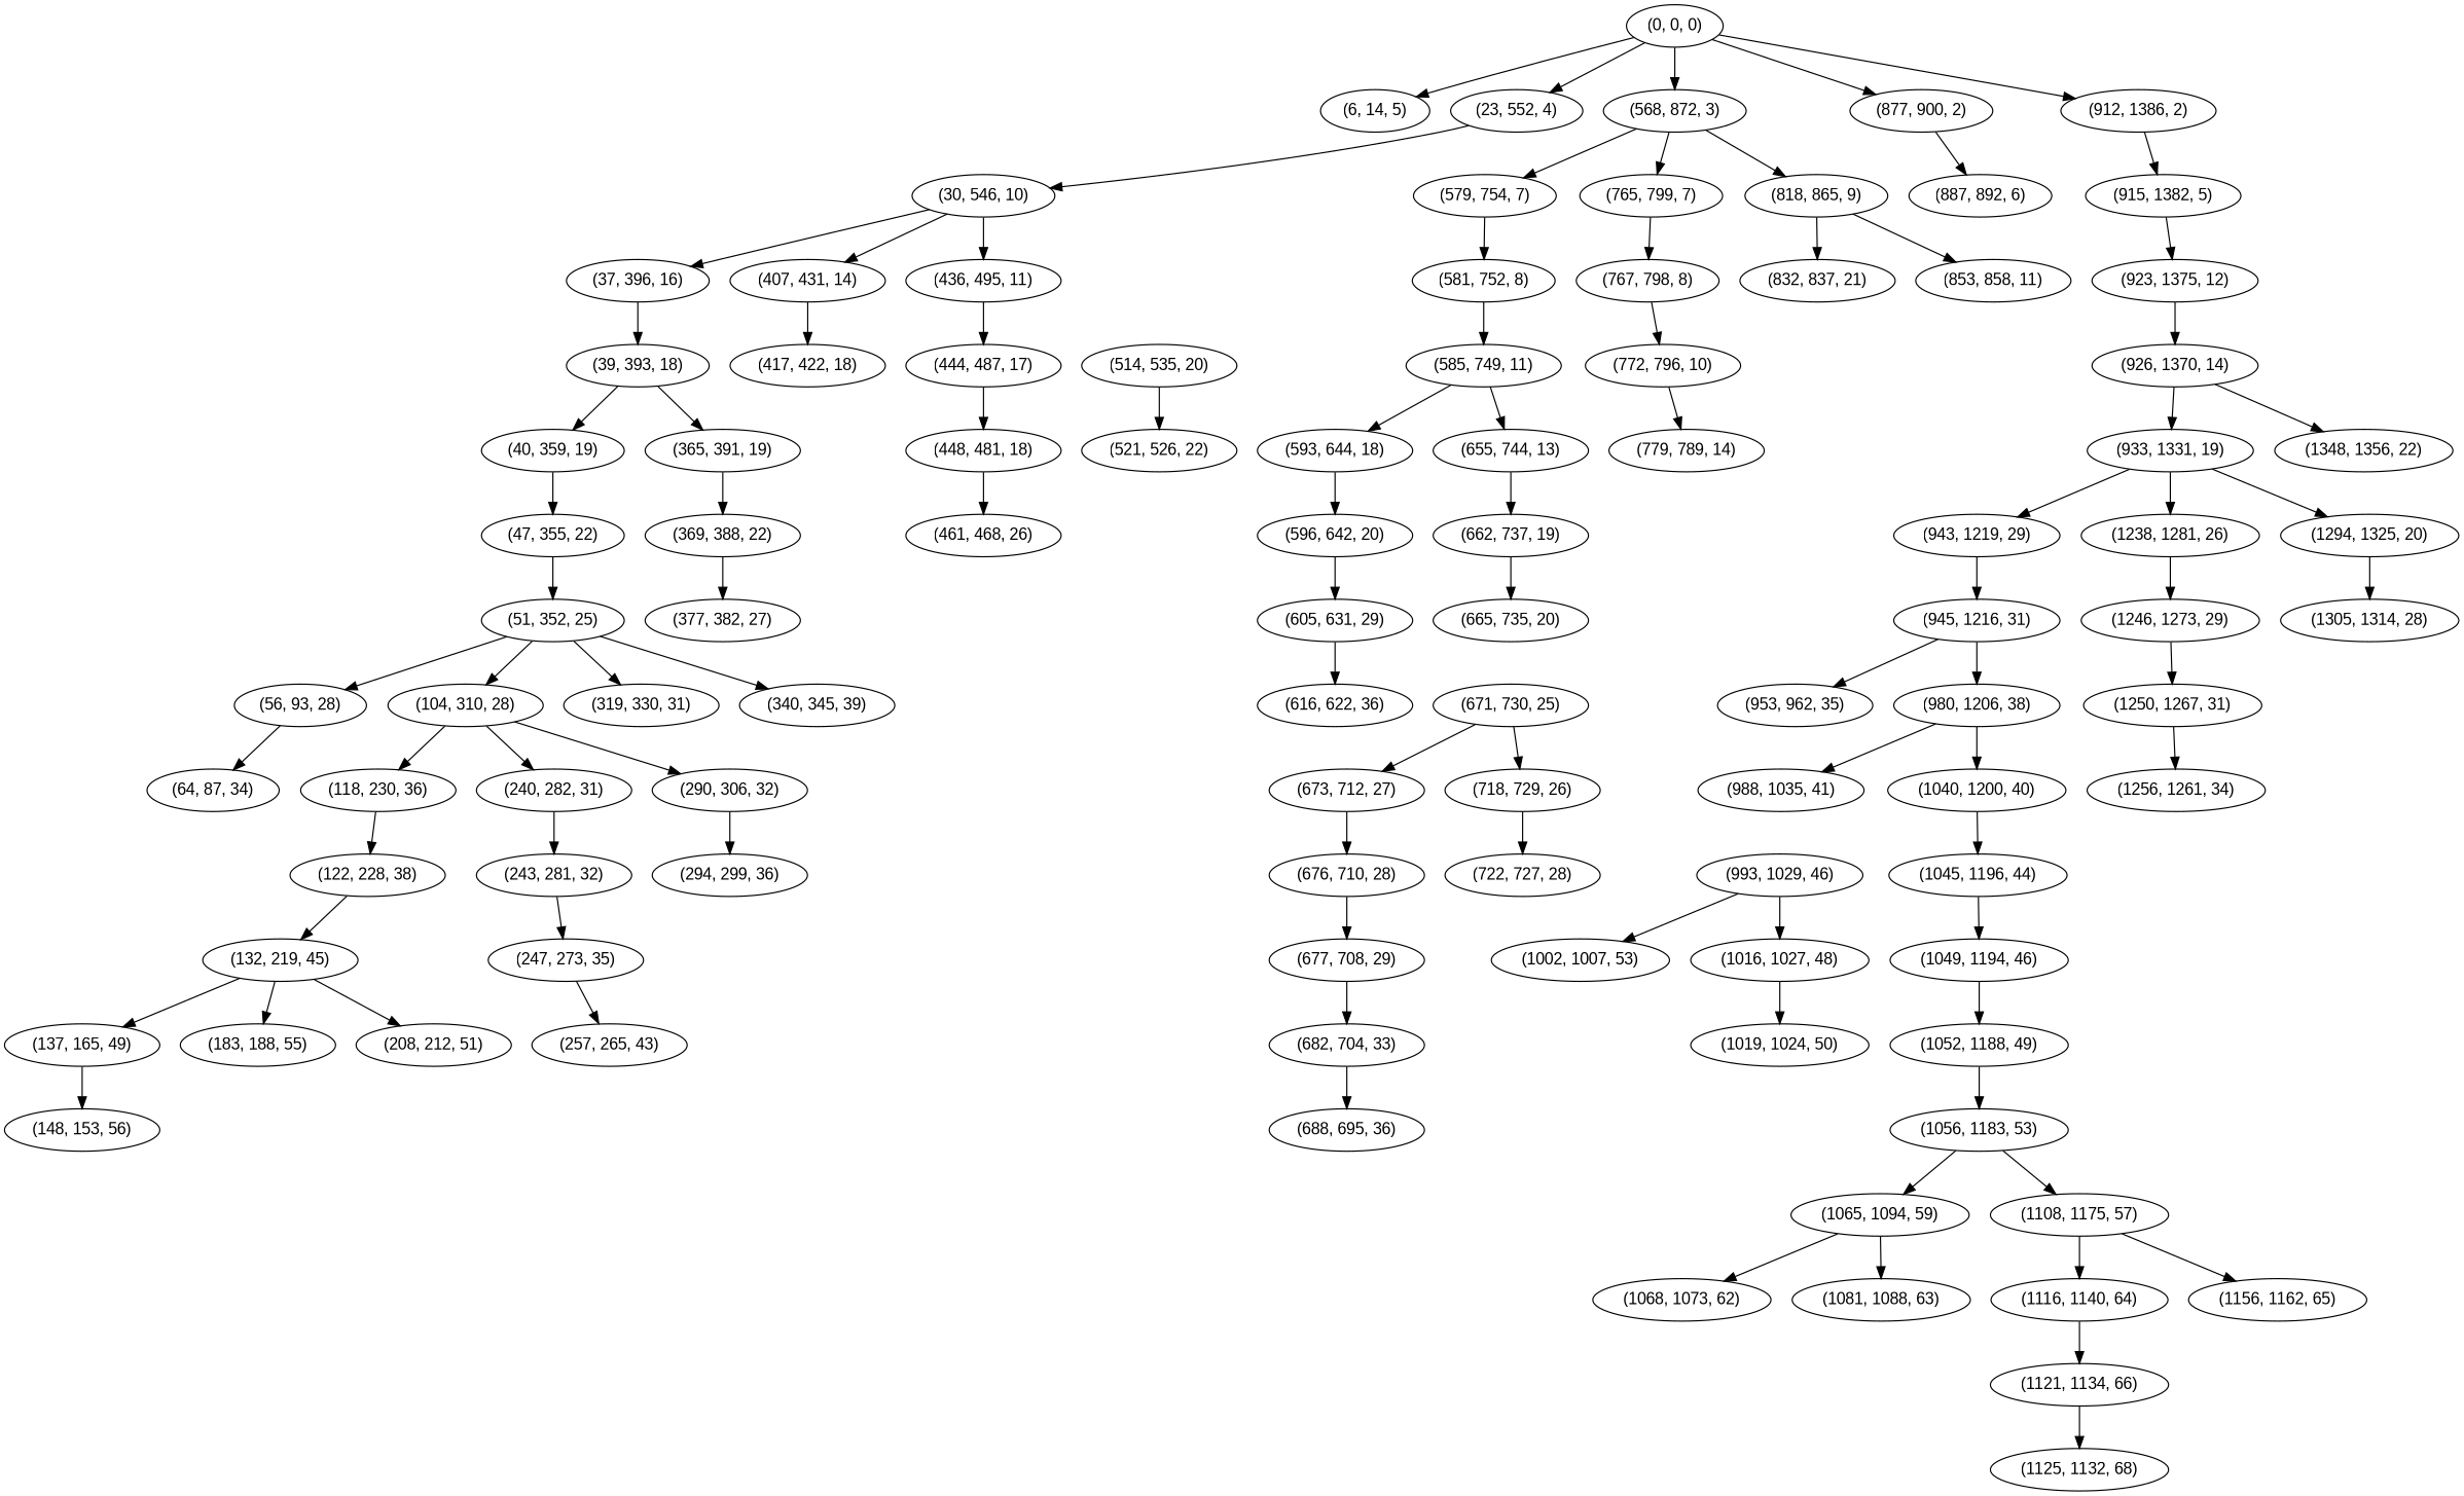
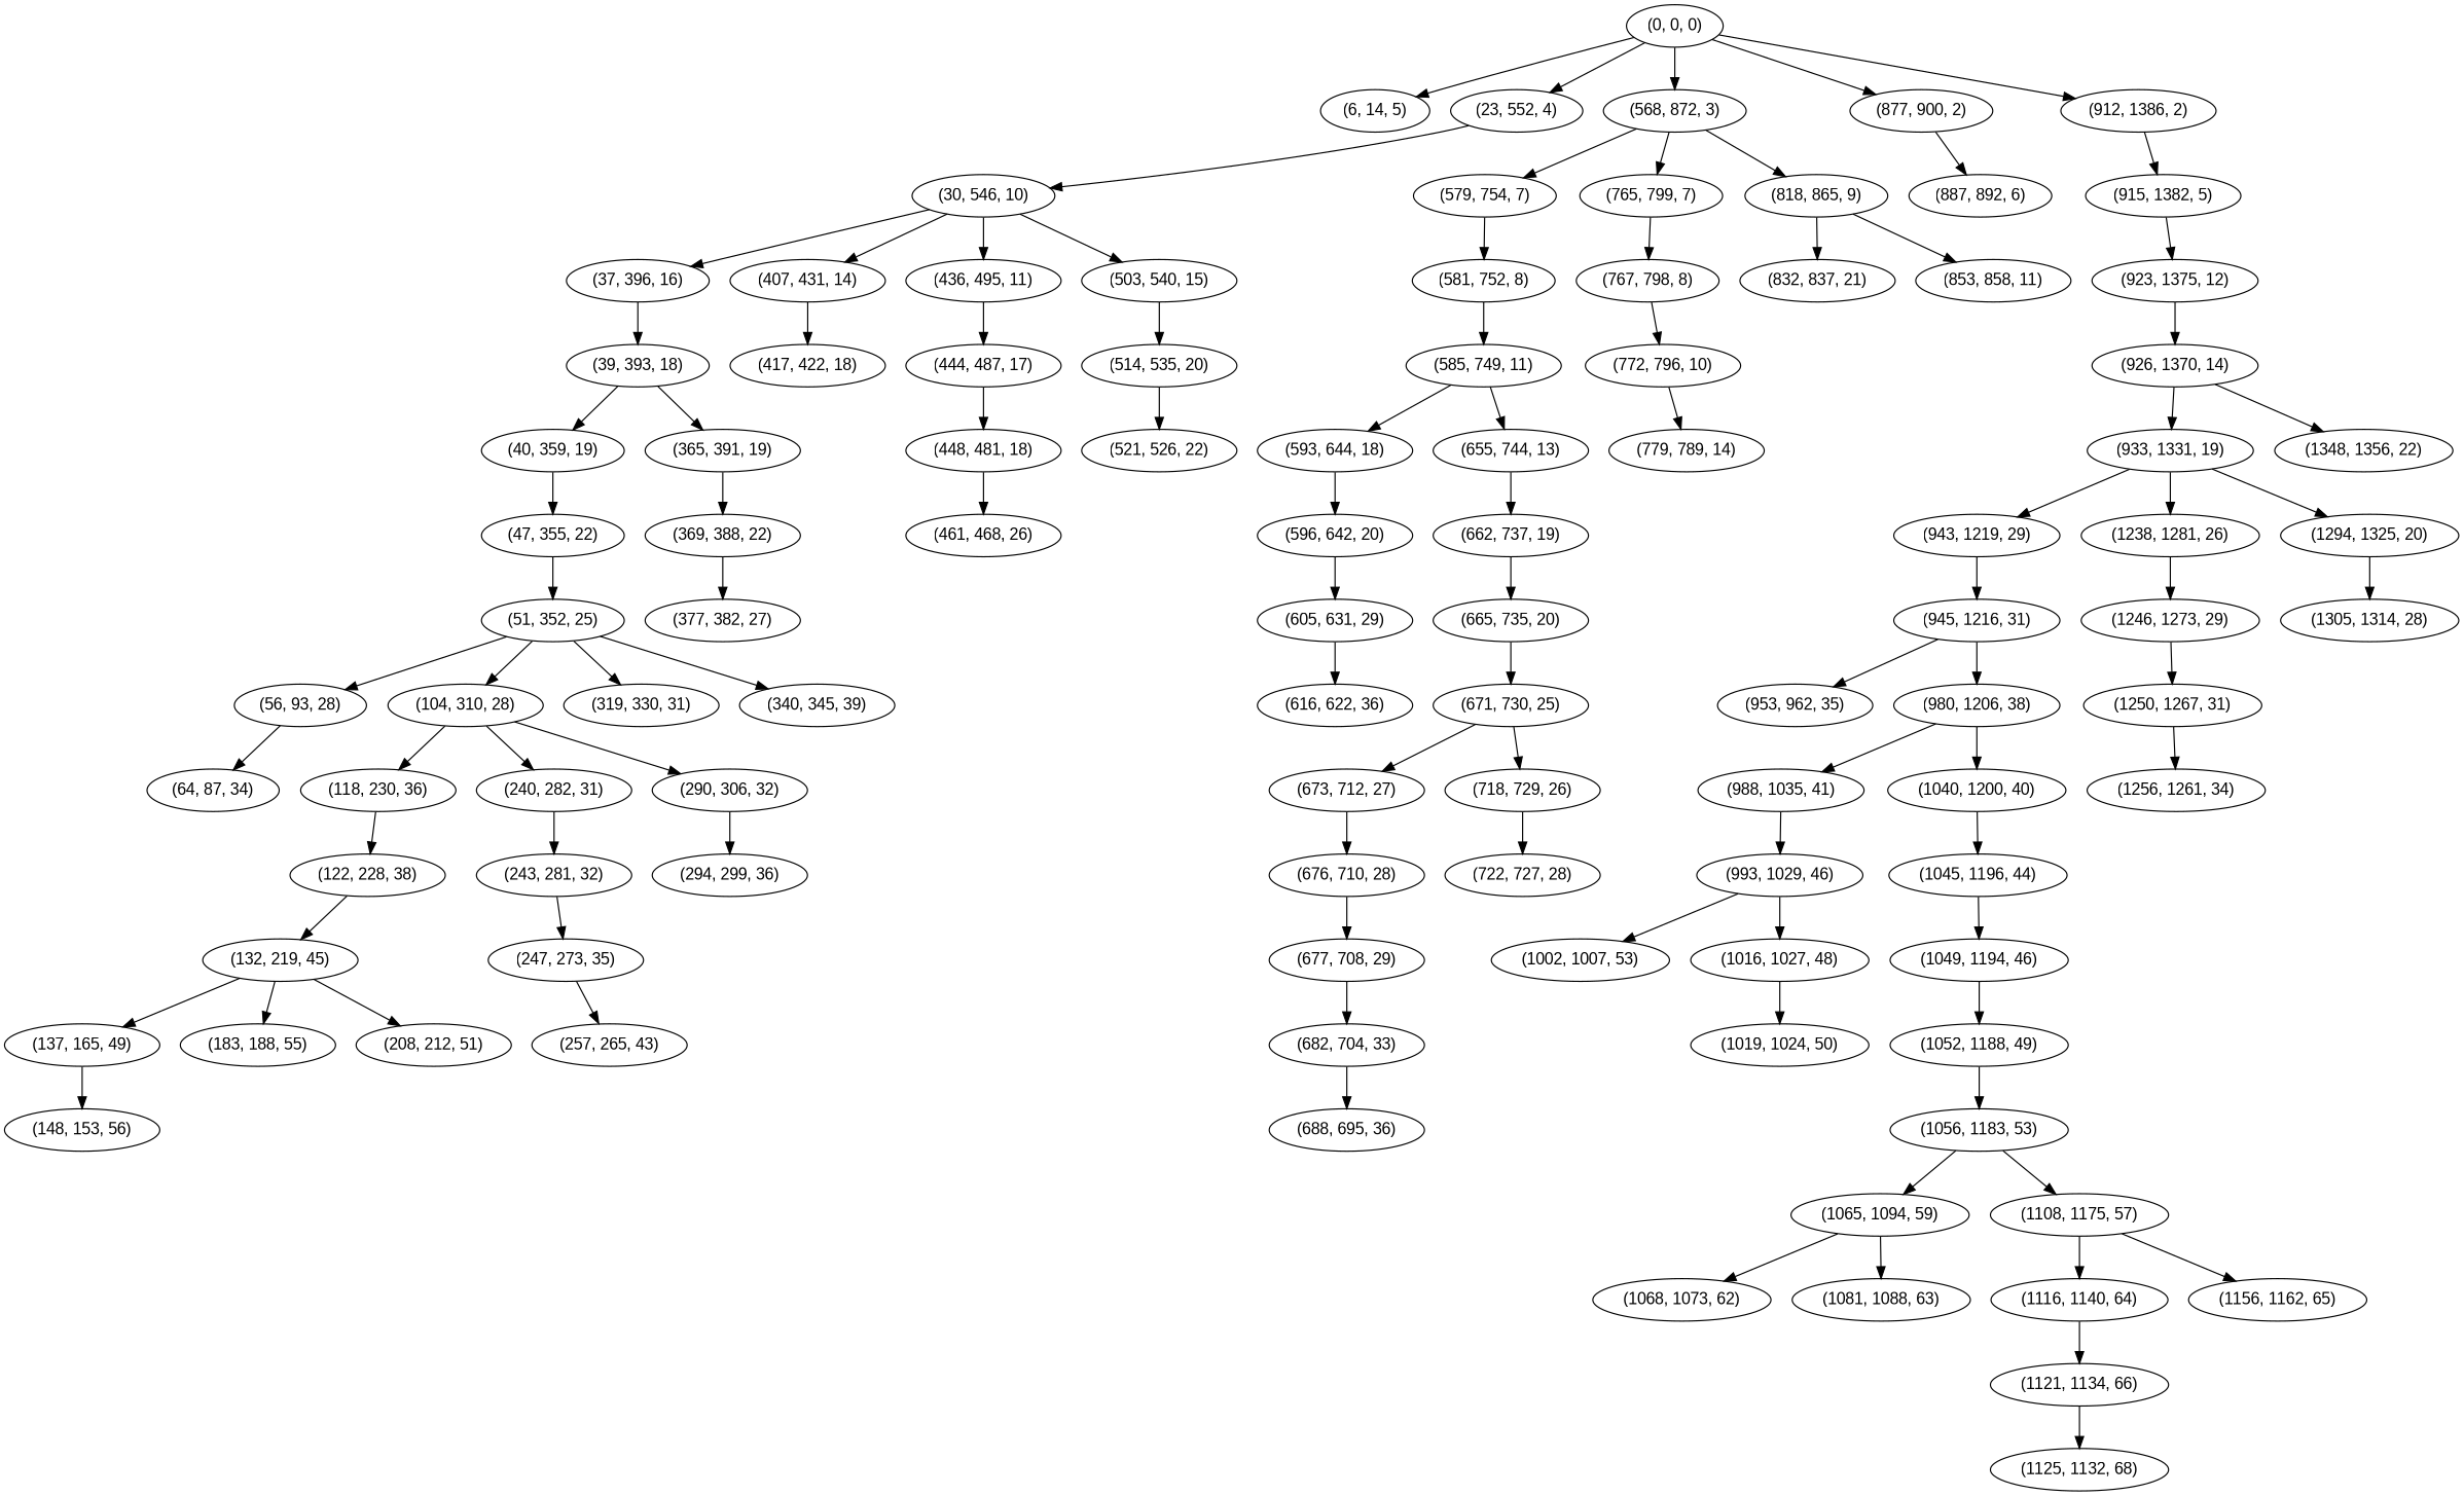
  digraph {
    fontname="Liberation Sans"
    node [fontname="Liberation Sans"]
    edge [fontname="Liberation Sans"]
    "(0, 0, 0)"
    "(6, 14, 5)"
    "(23, 552, 4)"
    "(568, 872, 3)"
    "(877, 900, 2)"
    "(912, 1386, 2)"
    "(30, 546, 10)"
    "(579, 754, 7)"
    "(765, 799, 7)"
    "(818, 865, 9)"
    "(887, 892, 6)"
    "(915, 1382, 5)"
    "(37, 396, 16)"
    "(407, 431, 14)"
    "(436, 495, 11)"
+   "(503, 540, 15)"
    "(39, 393, 18)"
    "(417, 422, 18)"
    "(444, 487, 17)"
    "(514, 535, 20)"
    "(40, 359, 19)"
    "(365, 391, 19)"
    "(47, 355, 22)"
    "(369, 388, 22)"
    "(51, 352, 25)"
    "(56, 93, 28)"
    "(104, 310, 28)"
    "(319, 330, 31)"
    n29 [label="(340, 345, 39)"]
    "(64, 87, 34)"
    "(118, 230, 36)"
    "(240, 282, 31)"
    "(290, 306, 32)"
    "(122, 228, 38)"
    "(243, 281, 32)"
    "(294, 299, 36)"
    "(132, 219, 45)"
    "(137, 165, 49)"
    "(183, 188, 55)"
    "(208, 212, 51)"
    "(148, 153, 56)"
    "(247, 273, 35)"
    "(257, 265, 43)"
    "(377, 382, 27)"
    "(448, 481, 18)"
    "(461, 468, 26)"
    "(521, 526, 22)"
    "(581, 752, 8)"
    "(767, 798, 8)"
    "(832, 837, 21)"
    "(853, 858, 11)"
    "(585, 749, 11)"
    "(593, 644, 18)"
    "(655, 744, 13)"
    "(596, 642, 20)"
    "(662, 737, 19)"
    "(605, 631, 29)"
    "(616, 622, 36)"
    "(665, 735, 20)"
    "(671, 730, 25)"
    "(673, 712, 27)"
    "(718, 729, 26)"
    "(676, 710, 28)"
    "(722, 727, 28)"
    "(677, 708, 29)"
    "(682, 704, 33)"
    "(688, 695, 36)"
    "(772, 796, 10)"
    "(779, 789, 14)"
    "(923, 1375, 12)"
    "(926, 1370, 14)"
    "(933, 1331, 19)"
    "(1348, 1356, 22)"
    "(943, 1219, 29)"
    "(1238, 1281, 26)"
    "(1294, 1325, 20)"
    "(945, 1216, 31)"
    "(1246, 1273, 29)"
    "(1305, 1314, 28)"
    "(953, 962, 35)"
    "(980, 1206, 38)"
    "(988, 1035, 41)"
    "(1040, 1200, 40)"
    "(993, 1029, 46)"
    "(1045, 1196, 44)"
    "(1002, 1007, 53)"
    "(1016, 1027, 48)"
    "(1019, 1024, 50)"
    "(1049, 1194, 46)"
    "(1052, 1188, 49)"
    "(1056, 1183, 53)"
    "(1065, 1094, 59)"
    "(1108, 1175, 57)"
    "(1068, 1073, 62)"
    "(1081, 1088, 63)"
    "(1116, 1140, 64)"
    "(1156, 1162, 65)"
    "(1121, 1134, 66)"
    "(1125, 1132, 68)"
    "(1250, 1267, 31)"
    "(1256, 1261, 34)"
    "(0, 0, 0)" -> "(6, 14, 5)"
    "(0, 0, 0)" -> "(23, 552, 4)"
    "(0, 0, 0)" -> "(568, 872, 3)"
    "(0, 0, 0)" -> "(877, 900, 2)"
    "(0, 0, 0)" -> "(912, 1386, 2)"
    "(23, 552, 4)" -> "(30, 546, 10)"
    "(568, 872, 3)" -> "(579, 754, 7)"
    "(568, 872, 3)" -> "(765, 799, 7)"
    "(568, 872, 3)" -> "(818, 865, 9)"
    "(877, 900, 2)" -> "(887, 892, 6)"
    "(912, 1386, 2)" -> "(915, 1382, 5)"
    "(30, 546, 10)" -> "(37, 396, 16)"
    "(30, 546, 10)" -> "(407, 431, 14)"
    "(30, 546, 10)" -> "(436, 495, 11)"
+   "(30, 546, 10)" -> "(503, 540, 15)"
    "(579, 754, 7)" -> "(581, 752, 8)"
    "(765, 799, 7)" -> "(767, 798, 8)"
    "(818, 865, 9)" -> "(832, 837, 21)"
    "(818, 865, 9)" -> "(853, 858, 11)"
    "(915, 1382, 5)" -> "(923, 1375, 12)"
    "(37, 396, 16)" -> "(39, 393, 18)"
    "(407, 431, 14)" -> "(417, 422, 18)"
    "(436, 495, 11)" -> "(444, 487, 17)"
+   "(503, 540, 15)" -> "(514, 535, 20)"
    "(39, 393, 18)" -> "(40, 359, 19)"
    "(39, 393, 18)" -> "(365, 391, 19)"
    "(444, 487, 17)" -> "(448, 481, 18)"
    "(514, 535, 20)" -> "(521, 526, 22)"
    "(40, 359, 19)" -> "(47, 355, 22)"
    "(365, 391, 19)" -> "(369, 388, 22)"
    "(47, 355, 22)" -> "(51, 352, 25)"
    "(369, 388, 22)" -> "(377, 382, 27)"
    "(51, 352, 25)" -> "(56, 93, 28)"
    "(51, 352, 25)" -> "(104, 310, 28)"
    "(51, 352, 25)" -> "(319, 330, 31)"
    "(51, 352, 25)" -> n29
    "(56, 93, 28)" -> "(64, 87, 34)"
    "(104, 310, 28)" -> "(118, 230, 36)"
    "(104, 310, 28)" -> "(240, 282, 31)"
    "(104, 310, 28)" -> "(290, 306, 32)"
    "(118, 230, 36)" -> "(122, 228, 38)"
    "(240, 282, 31)" -> "(243, 281, 32)"
    "(290, 306, 32)" -> "(294, 299, 36)"
    "(122, 228, 38)" -> "(132, 219, 45)"
    "(243, 281, 32)" -> "(247, 273, 35)"
    "(132, 219, 45)" -> "(137, 165, 49)"
    "(132, 219, 45)" -> "(183, 188, 55)"
    "(132, 219, 45)" -> "(208, 212, 51)"
    "(137, 165, 49)" -> "(148, 153, 56)"
    "(247, 273, 35)" -> "(257, 265, 43)"
    "(448, 481, 18)" -> "(461, 468, 26)"
    "(581, 752, 8)" -> "(585, 749, 11)"
    "(767, 798, 8)" -> "(772, 796, 10)"
    "(585, 749, 11)" -> "(593, 644, 18)"
    "(585, 749, 11)" -> "(655, 744, 13)"
    "(593, 644, 18)" -> "(596, 642, 20)"
    "(655, 744, 13)" -> "(662, 737, 19)"
    "(596, 642, 20)" -> "(605, 631, 29)"
    "(662, 737, 19)" -> "(665, 735, 20)"
    "(605, 631, 29)" -> "(616, 622, 36)"
+   "(665, 735, 20)" -> "(671, 730, 25)"
    "(671, 730, 25)" -> "(673, 712, 27)"
    "(671, 730, 25)" -> "(718, 729, 26)"
    "(673, 712, 27)" -> "(676, 710, 28)"
    "(718, 729, 26)" -> "(722, 727, 28)"
    "(676, 710, 28)" -> "(677, 708, 29)"
    "(677, 708, 29)" -> "(682, 704, 33)"
    "(682, 704, 33)" -> "(688, 695, 36)"
    "(772, 796, 10)" -> "(779, 789, 14)"
    "(923, 1375, 12)" -> "(926, 1370, 14)"
    "(926, 1370, 14)" -> "(933, 1331, 19)"
    "(926, 1370, 14)" -> "(1348, 1356, 22)"
    "(933, 1331, 19)" -> "(943, 1219, 29)"
    "(933, 1331, 19)" -> "(1238, 1281, 26)"
    "(933, 1331, 19)" -> "(1294, 1325, 20)"
    "(943, 1219, 29)" -> "(945, 1216, 31)"
    "(1238, 1281, 26)" -> "(1246, 1273, 29)"
    "(1294, 1325, 20)" -> "(1305, 1314, 28)"
    "(945, 1216, 31)" -> "(953, 962, 35)"
    "(945, 1216, 31)" -> "(980, 1206, 38)"
    "(1246, 1273, 29)" -> "(1250, 1267, 31)"
    "(980, 1206, 38)" -> "(988, 1035, 41)"
    "(980, 1206, 38)" -> "(1040, 1200, 40)"
+   "(988, 1035, 41)" -> "(993, 1029, 46)"
    "(1040, 1200, 40)" -> "(1045, 1196, 44)"
    "(993, 1029, 46)" -> "(1002, 1007, 53)"
    "(993, 1029, 46)" -> "(1016, 1027, 48)"
    "(1045, 1196, 44)" -> "(1049, 1194, 46)"
    "(1016, 1027, 48)" -> "(1019, 1024, 50)"
    "(1049, 1194, 46)" -> "(1052, 1188, 49)"
    "(1052, 1188, 49)" -> "(1056, 1183, 53)"
    "(1056, 1183, 53)" -> "(1065, 1094, 59)"
    "(1056, 1183, 53)" -> "(1108, 1175, 57)"
    "(1065, 1094, 59)" -> "(1068, 1073, 62)"
    "(1065, 1094, 59)" -> "(1081, 1088, 63)"
    "(1108, 1175, 57)" -> "(1116, 1140, 64)"
    "(1108, 1175, 57)" -> "(1156, 1162, 65)"
    "(1116, 1140, 64)" -> "(1121, 1134, 66)"
    "(1121, 1134, 66)" -> "(1125, 1132, 68)"
    "(1250, 1267, 31)" -> "(1256, 1261, 34)"
  }
